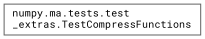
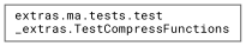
  digraph {
    rankdir=LR
    fontname="Roboto Mono"
-   n1 [color=grey40 fillcolor=white fontname="Roboto Mono" fontsize=10 height=0.2 label="numpy.ma.tests.test\l_extras.TestCompressFunctions" shape=box style=filled width=0.4]
+   n1 [color=grey40 fillcolor=white fontname="Roboto Mono" fontsize=10 height=0.2 label="extras.ma.tests.test\l_extras.TestCompressFunctions" shape=box style=filled width=0.4]
  }
